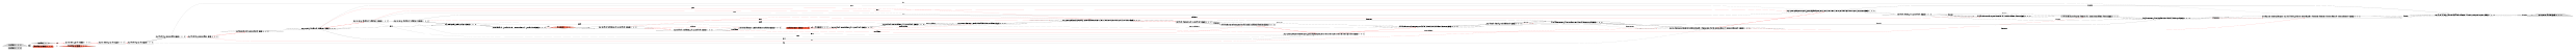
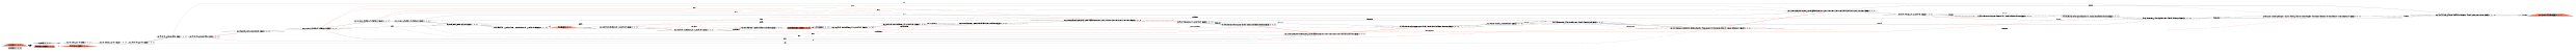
  digraph {
    fontname="DejaVu Sans Mono"
    rankdir=LR
    node [fillcolor=white fontname="DejaVu Sans Mono" shape=diamond style=filled]
    edge [color=gray40 fontname="DejaVu Sans Mono" style=bold]
    n1 [label="topJoin.getJoinType() != JoinRelType.INNER || bottomJoin.getJoinType() != JoinRelType.INNER@@@13@@@['0', '0', '1']" shape=folder]
    n2 [label="final List<RexNode> intersecting = new ArrayList<RexNode>()@@@16@@@['0', '0', '1']" shape=trapezium]
    n3 [fillcolor=tomato label="return@@@14@@@['0', '0', '1']"]
    n4 [label="split(topJoin.getCondition(),aBitSet,intersecting,nonIntersecting)@@@18@@@['0', '0', '1']" shape=folder]
    n5 [label="new RexPermuteInputsShuttle(topMapping,newBottomJoin,relA).visitList(intersecting,newTopList)@@@35@@@['0', '0', '1']"]
    n6 [label="final List<RexNode> nonIntersecting = new ArrayList<RexNode>()@@@17@@@['0', '0', '1']" shape=trapezium]
-   n7 [fillcolor=lightgray label="onMatchRight['1', '0', '0']" shape=trapezium]
+   n7 [fillcolor=tomato label="onMatchRight['1', '0', '0']" shape=trapezium]
    n8 [fillcolor=tomato label="RelOptRuleCall call@@@2@@@['1', '1', '0']" shape=note]
    n9 [fillcolor=tomato label="RelOptRuleCall call@@@2@@@['0', '0', '1']"]
    n10 [fillcolor=tomato label="nonIntersecting.isEmpty()@@@19@@@['0', '0', '1']" shape=folder]
    n11 [label="new RexPermuteInputsShuttle(topMapping,newBottomJoin,relA).visitList(bottomIntersecting,newTopList)@@@36@@@['0', '0', '1']" shape=note]
    n12 [label="new RexPermuteInputsShuttle(bottomMapping,relC,relB).visitList(nonIntersecting,newBottomList)@@@27@@@['0', '0', '1']" shape=note]
    n13 [label="final Join topJoin = call.rel(0)@@@3@@@['0', '0', '1']" shape=note]
    n14 [label="final Join bottomJoin = call.rel(1)@@@4@@@['0', '0', '1']" shape=folder]
    n15 [label="final RelNode relC = call.rel(2)@@@5@@@['0', '0', '1']" shape=folder]
    n16 [fillcolor=lightgray label="onMatchLeft['0', '0', '1']"]
    n17 [label="final RelNode relA = bottomJoin.getLeft()@@@6@@@['0', '0', '1']" shape=note]
    n18 [label="final RelNode relB = bottomJoin.getRight()@@@7@@@['0', '0', '1']" shape=note]
    n19 [label="@SuppressWarnings(\"SuspiciousNameCombination\") final Join newTopJoin = topJoin.copy(topJoin.getTraitSet(),newTopCondition,newBottomJoin,relA,topJoin.getJoinType(),topJoin.isSemiJoinDone())@@@38@@@['0', '0', '1']" shape=trapezium]
    n20 [label="final RelOptCluster cluster = topJoin.getCluster()@@@8@@@['0', '0', '1']"]
    n21 [label="final Join newBottomJoin = bottomJoin.copy(bottomJoin.getTraitSet(),newBottomCondition,relC,relB,bottomJoin.getJoinType(),bottomJoin.isSemiJoinDone())@@@32@@@['0', '0', '1']"]
    n22 [label="final RelNode newProject = RelOptUtil.createProject(projectFactory,newTopJoin,Mappings.asList(topMapping))@@@39@@@['0', '0', '1']"]
    n23 [label="final BitSet aBitSet = BitSets.range(aCount)@@@12@@@['0', '0', '1']" shape=trapezium]
    n24 [label="split(bottomJoin.getCondition(),aBitSet,bottomIntersecting,bottomNonIntersecting)@@@24@@@['0', '0', '1']"]
    n25 [label="final Mappings.TargetMapping bottomMapping = Mappings.createShiftMapping(aCount + bCount + cCount,cCount,aCount,bCount,0,aCount + bCount,cCount)@@@25@@@['0', '0', '1']"]
    n26 [label="final List<RexNode> bottomIntersecting = new ArrayList<RexNode>()@@@22@@@['0', '0', '1']" shape=folder]
    n27 [label="final List<RexNode> bottomNonIntersecting = new ArrayList<RexNode>()@@@23@@@['0', '0', '1']" shape=note]
    n28 [label="RexNode newTopCondition = RexUtil.composeConjunction(rexBuilder,newTopList,false)@@@37@@@['0', '0', '1']"]
    n29 [label="new RexPermuteInputsShuttle(bottomBottomMapping,relC,relB).visitList(bottomNonIntersecting,newBottomList)@@@29@@@['0', '0', '1']"]
    n30 [label="final int aCount = relA.getRowType().getFieldCount()@@@9@@@['0', '0', '1']"]
    n31 [label="final int bCount = relB.getRowType().getFieldCount()@@@10@@@['0', '0', '1']" shape=folder]
    n32 [label="final Mappings.TargetMapping topMapping = Mappings.createShiftMapping(aCount + bCount + cCount,cCount + bCount,0,aCount,cCount,aCount,bCount,0,aCount + bCount,cCount)@@@33@@@['0', '0', '1']" shape=folder]
    n33 [label="final Mappings.TargetMapping bottomBottomMapping = Mappings.createShiftMapping(aCount + bCount + cCount,0,aCount + bCount,cCount,cCount,aCount,bCount)@@@28@@@['0', '0', '1']" shape=folder]
    n34 [label="List<RexNode> newBottomList = new ArrayList<RexNode>()@@@26@@@['0', '0', '1']" shape=folder]
    n35 [label="return@@@20@@@['0', '0', '1']" shape=note]
-   n36 [fillcolor=lightgray label="call.transformTo(newProject)@@@40@@@['0', '0', '1']" shape=trapezium]
+   n36 [fillcolor=tomato label="call.transformTo(newProject)@@@40@@@['0', '0', '1']" shape=trapezium]
    n37 [label="final int cCount = relC.getRowType().getFieldCount()@@@11@@@['0', '0', '1']" shape=note]
    n38 [label="List<RexNode> newTopList = new ArrayList<RexNode>()@@@34@@@['0', '0', '1']" shape=trapezium]
    n39 [label="final RexBuilder rexBuilder = cluster.getRexBuilder()@@@30@@@['0', '0', '1']" shape=note]
    n40 [label="RexNode newBottomCondition = RexUtil.composeConjunction(rexBuilder,newBottomList,false)@@@31@@@['0', '0', '1']" shape=trapezium]
    n41 [fillcolor=lightgray label="onMatchRight['0', '1', '0']" shape=note]
    n1 -> n2
    n1 -> n3 [color=red]
    n1 -> n3 [label=true style=dotted]
    n2 -> n4 [color=red label=intersecting style=solid]
    n2 -> n5 [color=red label=intersecting style=solid]
    n2 -> n6 [color=red]
    n3 -> n2 [color=black]
    n4 -> n10
    n5 -> n11
    n6 -> n4 [label=nonIntersecting style=solid]
    n6 -> n4
    n6 -> n12 [color=red label=nonIntersecting style=solid]
-   n7 -> n8 [color=black label=true style=dotted]
+   n7 -> n8 [color=black label=aBitSet style=dotted]
    n8 -> n9 [color=red label=0 style=dashed]
    n10 -> n26 [color=red]
    n10 -> n35 [color=black label=true style=dotted]
    n10 -> n35 [color=red]
    n11 -> n28
    n12 -> n33 [color=red]
    n13 -> n14 [color=red]
    n14 -> n15 [color=red]
    n15 -> n17 [color=black]
    n15 -> n21 [label=relC style=solid]
    n16 -> n9 [color=red label=true style=dotted]
    n16 -> n13 [color=red]
    n17 -> n18 [color=red]
    n17 -> n19 [label=relA style=solid]
    n18 -> n20 [color=red]
    n18 -> n21 [color=red label=relB style=solid]
    n19 -> n22 [color=black label=newTopJoin style=solid]
    n19 -> n22
    n20 -> n30
    n21 -> n19 [color=red label=newBottomJoin style=solid]
    n21 -> n32 [color=red]
    n22 -> n36 [color=black]
    n22 -> n36 [label=newProject style=solid]
    n23 -> n1 [color=black]
    n23 -> n4 [label=aBitSet style=solid]
    n23 -> n24 [label=aBitSet style=solid]
    n24 -> n25
    n25 -> n34 [color=red]
    n26 -> n11 [color=red label=bottomIntersecting style=solid]
    n26 -> n24 [color=red label=bottomIntersecting style=solid]
    n26 -> n27 [color=black]
    n27 -> n24 [label=bottomNonIntersecting style=solid]
    n27 -> n24
    n27 -> n29 [label=bottomNonIntersecting style=solid]
    n28 -> n19 [color=red label=newTopCondition style=solid]
    n28 -> n19
    n29 -> n39 [color=black]
    n30 -> n23 [color=black label=aCount style=solid]
    n30 -> n25 [color=red label=aCount style=solid]
    n30 -> n31 [color=red]
    n30 -> n32 [label=aCount style=solid]
    n30 -> n33 [color=black label=aCount style=solid]
    n31 -> n25 [label=bCount style=solid]
    n31 -> n32 [color=red label=bCount style=solid]
    n31 -> n33 [label=bCount style=solid]
    n31 -> n37
    n32 -> n22 [color=black label=topMapping style=solid]
    n32 -> n38
    n33 -> n29 [color=red]
    n34 -> n12 [label=newBottomList style=solid]
    n34 -> n12
    n34 -> n29 [color=black label=newBottomList style=solid]
    n34 -> n40 [color=black label=newBottomList style=solid]
    n35 -> n26 [color=black]
    n37 -> n23 [color=black]
    n37 -> n25 [color=red label=cCount style=solid]
    n37 -> n32 [color=black label=cCount style=solid]
    n37 -> n33 [label=cCount style=solid]
    n38 -> n5 [label=newTopList style=solid]
    n38 -> n5 [color=black]
    n38 -> n11 [color=black label=newTopList style=solid]
    n38 -> n28 [color=black label=newTopList style=solid]
    n39 -> n28 [color=black label=rexBuilder style=solid]
    n39 -> n40 [color=black]
    n39 -> n40 [color=red label=rexBuilder style=solid]
    n40 -> n21 [label=newBottomCondition style=solid]
    n40 -> n21 [color=black]
    n41 -> n8 [label=true style=dotted]
  }
